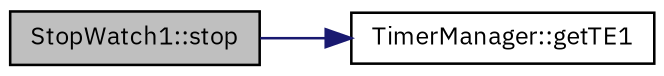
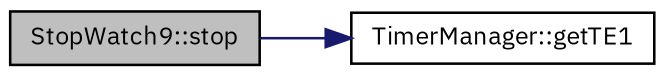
  digraph {
    rankdir=LR
    fontname="IBM Plex Sans"
    node [color=black fontname="IBM Plex Sans" fontsize=10 shape=record style=filled]
-   n1 [fillcolor=grey75 fontcolor=black height=0.2 label="StopWatch1::stop" width=0.4]
+   n1 [fillcolor=grey75 fontcolor=black height=0.2 label="StopWatch9::stop" width=0.4]
    n2 [fillcolor=white height=0.2 label="TimerManager::getTE1" width=0.4]
    n1 -> n2 [color=midnightblue fontname="IBM Plex Sans" fontsize=10 labelfontname=Helvetica labelfontsize=10 style=solid]
  }
